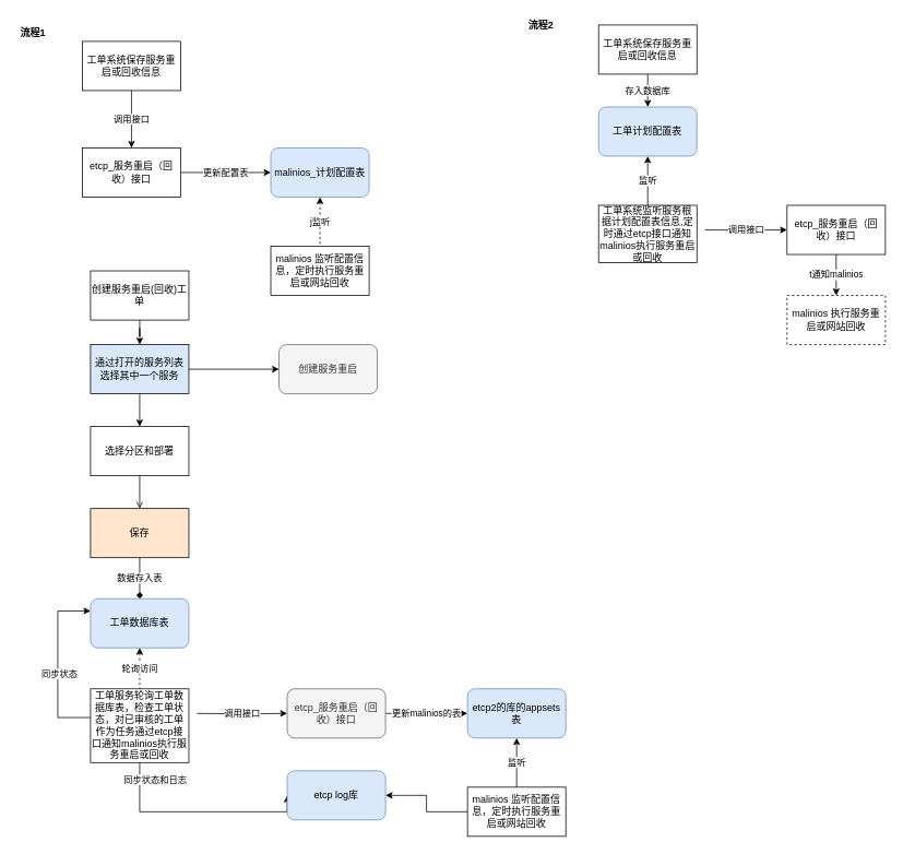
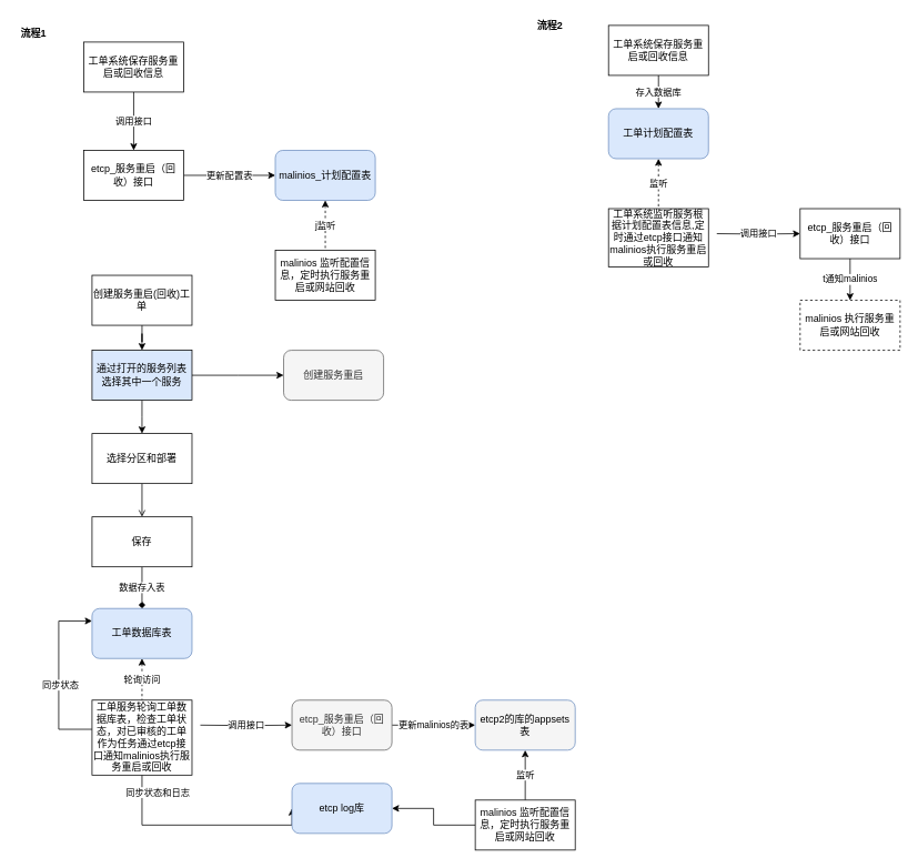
  <mxCell id="0" />
  <mxCell id="1" parent="0" />
  <mxCell id="2" value="调用接口" style="edgeStyle=orthogonalEdgeStyle;rounded=0;orthogonalLoop=1;jettySize=auto;html=1;" edge="1" parent="1" source="3" target="5"><mxGeometry relative="1" as="geometry" /></mxCell>
  <mxCell id="3" value="工单系统保存服务重启或回收信息" style="rounded=0;whiteSpace=wrap;html=1;" vertex="1" parent="1"><mxGeometry x="100" y="50" width="120" height="60" as="geometry" /></mxCell>
  <mxCell id="4" value="更新配置表" style="edgeStyle=orthogonalEdgeStyle;rounded=0;orthogonalLoop=1;jettySize=auto;html=1;entryX=0;entryY=0.5;entryDx=0;entryDy=0;" edge="1" parent="1" source="5" target="8"><mxGeometry relative="1" as="geometry"><Array as="points"><mxPoint x="270" y="210" /><mxPoint x="270" y="210" /></Array></mxGeometry></mxCell>
  <mxCell id="5" value="etcp_服务重启（回收）接口" style="rounded=0;whiteSpace=wrap;html=1;" vertex="1" parent="1"><mxGeometry x="100" y="180" width="120" height="60" as="geometry" /></mxCell>
  <mxCell id="6" value="malinios 监听配置信息，定时执行服务重启或网站回收" style="rounded=0;whiteSpace=wrap;html=1;" vertex="1" parent="1"><mxGeometry x="330" y="300" width="120" height="60" as="geometry" /></mxCell>
  <mxCell id="7" value="j监听" style="edgeStyle=orthogonalEdgeStyle;rounded=0;orthogonalLoop=1;jettySize=auto;html=1;entryX=0.5;entryY=0;entryDx=0;entryDy=0;dashed=1;endArrow=none;endFill=0;startArrow=classic;startFill=1;" edge="1" parent="1" source="8" target="6"><mxGeometry relative="1" as="geometry" /></mxCell>
  <mxCell id="8" value="malinios_计划配置表" style="rounded=1;whiteSpace=wrap;html=1;fillColor=#dae8fc;strokeColor=#6c8ebf;" vertex="1" parent="1"><mxGeometry x="330" y="180" width="120" height="60" as="geometry" /></mxCell>
  <mxCell id="9" value="存入数据库" style="edgeStyle=orthogonalEdgeStyle;rounded=0;orthogonalLoop=1;jettySize=auto;html=1;entryX=0.5;entryY=0;entryDx=0;entryDy=0;" edge="1" parent="1" source="10" target="16"><mxGeometry relative="1" as="geometry" /></mxCell>
  <mxCell id="10" value="工单系统保存服务重启或回收信息" style="rounded=0;whiteSpace=wrap;html=1;" vertex="1" parent="1"><mxGeometry x="730" y="30" width="120" height="60" as="geometry" /></mxCell>
  <mxCell id="11" value="t通知malinios" style="edgeStyle=orthogonalEdgeStyle;rounded=0;orthogonalLoop=1;jettySize=auto;html=1;startArrow=none;startFill=0;endArrow=classic;endFill=1;" edge="1" parent="1" source="12" target="13"><mxGeometry relative="1" as="geometry"><Array as="points"><mxPoint x="1020" y="330" /><mxPoint x="1020" y="330" /></Array></mxGeometry></mxCell>
  <mxCell id="12" value="etcp_服务重启（回收）接口" style="rounded=0;whiteSpace=wrap;html=1;" vertex="1" parent="1"><mxGeometry x="960" y="250" width="120" height="60" as="geometry" /></mxCell>
  <mxCell id="13" value="malinios 执行服务重启或网站回收" style="rounded=0;whiteSpace=wrap;html=1;dashed=1;" vertex="1" parent="1"><mxGeometry x="960" y="360" width="120" height="60" as="geometry" /></mxCell>
  <mxCell id="14" value="调用接口" style="edgeStyle=orthogonalEdgeStyle;rounded=0;orthogonalLoop=1;jettySize=auto;html=1;entryX=0;entryY=0.5;entryDx=0;entryDy=0;" edge="1" parent="1" target="12"><mxGeometry relative="1" as="geometry"><mxPoint x="860" y="280" as="sourcePoint" /></mxGeometry></mxCell>
- <mxCell id="15" value="监听" style="edgeStyle=orthogonalEdgeStyle;rounded=0;orthogonalLoop=1;jettySize=auto;html=1;entryX=0.5;entryY=0;entryDx=0;entryDy=0;dashed=0;startArrow=classic;startFill=1;endArrow=none;endFill=0;" edge="1" parent="1" source="16" target="17"><mxGeometry relative="1" as="geometry" /></mxCell>
+ <mxCell id="15" value="监听" style="edgeStyle=orthogonalEdgeStyle;rounded=0;orthogonalLoop=1;jettySize=auto;html=1;entryX=0.5;entryY=0;entryDx=0;entryDy=0;dashed=1;startArrow=classic;startFill=1;endArrow=none;endFill=0;" edge="1" parent="1" source="16" target="17"><mxGeometry relative="1" as="geometry" /></mxCell>
  <mxCell id="16" value="工单计划配置表" style="rounded=1;whiteSpace=wrap;html=1;fillColor=#dae8fc;strokeColor=#6c8ebf;" vertex="1" parent="1"><mxGeometry x="730" y="130" width="120" height="60" as="geometry" /></mxCell>
  <mxCell id="17" value="工单系统监听服务根据计划配置表信息,定时通过etcp接口通知malinios执行服务重启或回收" style="rounded=0;whiteSpace=wrap;html=1;" vertex="1" parent="1"><mxGeometry x="730" y="250" width="120" height="70" as="geometry" /></mxCell>
  <mxCell id="18" value="流程1" style="text;html=1;strokeColor=none;fillColor=none;align=center;verticalAlign=middle;whiteSpace=wrap;rounded=0;fontStyle=1" vertex="1" parent="1"><mxGeometry x="20" y="30" width="40" height="20" as="geometry" /></mxCell>
  <mxCell id="19" value="流程2" style="text;html=1;strokeColor=none;fillColor=none;align=center;verticalAlign=middle;whiteSpace=wrap;rounded=0;fontStyle=1" vertex="1" parent="1"><mxGeometry x="640" y="20" width="40" height="20" as="geometry" /></mxCell>
  <mxCell id="20" value="数据存入表" style="edgeStyle=orthogonalEdgeStyle;rounded=0;orthogonalLoop=1;jettySize=auto;html=1;entryX=0.5;entryY=0;entryDx=0;entryDy=0;endArrow=diamond;" edge="1" parent="1" source="21" target="26"><mxGeometry relative="1" as="geometry" /></mxCell>
- <mxCell id="21" value="保存" style="rounded=0;whiteSpace=wrap;html=1;fillColor=#ffe6cc;" vertex="1" parent="1"><mxGeometry x="110" y="620" width="120" height="60" as="geometry" /></mxCell>
+ <mxCell id="21" value="保存" style="rounded=0;whiteSpace=wrap;html=1;" vertex="1" parent="1"><mxGeometry x="110" y="620" width="120" height="60" as="geometry" /></mxCell>
  <mxCell id="22" value="更新malinios的表" style="edgeStyle=orthogonalEdgeStyle;rounded=0;orthogonalLoop=1;jettySize=auto;html=1;entryX=0;entryY=0.5;entryDx=0;entryDy=0;startArrow=none;startFill=0;endArrow=classic;endFill=1;" edge="1" parent="1" source="23" target="35"><mxGeometry relative="1" as="geometry" /></mxCell>
  <mxCell id="23" value="etcp_服务重启（回收）接口" style="rounded=1;whiteSpace=wrap;html=1;fillColor=#f5f5f5;strokeColor=#666666;fontColor=#333333;glass=0;" vertex="1" parent="1"><mxGeometry x="350" y="840" width="120" height="60" as="geometry" /></mxCell>
  <mxCell id="24" value="调用接口" style="edgeStyle=orthogonalEdgeStyle;rounded=0;orthogonalLoop=1;jettySize=auto;html=1;entryX=0;entryY=0.5;entryDx=0;entryDy=0;" edge="1" parent="1" target="23"><mxGeometry relative="1" as="geometry"><mxPoint x="240" y="870" as="sourcePoint" /></mxGeometry></mxCell>
  <mxCell id="25" value="轮询访问" style="edgeStyle=orthogonalEdgeStyle;rounded=0;orthogonalLoop=1;jettySize=auto;html=1;entryX=0.5;entryY=0;entryDx=0;entryDy=0;dashed=1;startArrow=classic;startFill=1;endArrow=none;endFill=0;" edge="1" parent="1" source="26" target="31"><mxGeometry relative="1" as="geometry" /></mxCell>
  <mxCell id="26" value="工单数据库表" style="rounded=1;whiteSpace=wrap;html=1;fillColor=#dae8fc;strokeColor=#6c8ebf;" vertex="1" parent="1"><mxGeometry x="110" y="730" width="120" height="60" as="geometry" /></mxCell>
  <mxCell id="27" style="edgeStyle=orthogonalEdgeStyle;rounded=0;orthogonalLoop=1;jettySize=auto;html=1;entryX=0;entryY=0.5;entryDx=0;entryDy=0;startArrow=none;startFill=0;endArrow=classic;endFill=1;" edge="1" parent="1" source="31" target="36"><mxGeometry relative="1" as="geometry"><Array as="points"><mxPoint x="170" y="990" /></Array></mxGeometry></mxCell>
  <mxCell id="28" value="同步状态和日志" style="edgeLabel;html=1;align=center;verticalAlign=middle;resizable=0;points=[];" vertex="1" connectable="0" parent="27"><mxGeometry x="-0.397" y="40" relative="1" as="geometry"><mxPoint as="offset" /></mxGeometry></mxCell>
  <mxCell id="29" style="edgeStyle=orthogonalEdgeStyle;rounded=0;orthogonalLoop=1;jettySize=auto;html=1;entryX=0;entryY=0.25;entryDx=0;entryDy=0;startArrow=none;startFill=0;endArrow=classic;endFill=1;" edge="1" parent="1" source="31" target="26"><mxGeometry relative="1" as="geometry"><Array as="points"><mxPoint x="70" y="875" /><mxPoint x="70" y="745" /></Array></mxGeometry></mxCell>
  <mxCell id="30" value="同步状态" style="edgeLabel;html=1;align=center;verticalAlign=middle;resizable=0;points=[];" vertex="1" connectable="0" parent="29"><mxGeometry x="-0.105" y="-1" relative="1" as="geometry"><mxPoint as="offset" /></mxGeometry></mxCell>
  <mxCell id="31" value="工单服务轮询工单数据库表，检查工单状态，对已审核的工单作为任务通过etcp接口通知malinios执行服务重启或回收" style="rounded=0;whiteSpace=wrap;html=1;" vertex="1" parent="1"><mxGeometry x="110" y="840" width="120" height="90" as="geometry" /></mxCell>
  <mxCell id="32" value="监听" style="edgeStyle=orthogonalEdgeStyle;rounded=0;orthogonalLoop=1;jettySize=auto;html=1;startArrow=none;startFill=0;endArrow=classic;endFill=1;" edge="1" parent="1" source="34" target="35"><mxGeometry relative="1" as="geometry" /></mxCell>
  <mxCell id="33" style="edgeStyle=orthogonalEdgeStyle;rounded=0;orthogonalLoop=1;jettySize=auto;html=1;entryX=1;entryY=0.5;entryDx=0;entryDy=0;startArrow=none;startFill=0;endArrow=classic;endFill=1;" edge="1" parent="1" source="34" target="36"><mxGeometry relative="1" as="geometry" /></mxCell>
  <mxCell id="34" value="malinios 监听配置信息，定时执行服务重启或网站回收" style="rounded=0;whiteSpace=wrap;html=1;" vertex="1" parent="1"><mxGeometry x="570" y="960" width="120" height="60" as="geometry" /></mxCell>
- <mxCell id="35" value="etcp2的库的appsets表" style="rounded=1;whiteSpace=wrap;html=1;fillColor=#dae8fc;strokeColor=#6c8ebf;" vertex="1" parent="1"><mxGeometry x="570" y="840" width="120" height="60" as="geometry" /></mxCell>
+ <mxCell id="35" value="etcp2的库的appsets表" style="rounded=1;whiteSpace=wrap;html=1;fillColor=#f5f5f5;strokeColor=#6c8ebf;" vertex="1" parent="1"><mxGeometry x="570" y="840" width="120" height="60" as="geometry" /></mxCell>
  <mxCell id="36" value="etcp log库" style="rounded=1;whiteSpace=wrap;html=1;fillColor=#dae8fc;strokeColor=#6c8ebf;" vertex="1" parent="1"><mxGeometry x="350" y="940" width="120" height="60" as="geometry" /></mxCell>
  <mxCell id="37" style="edgeStyle=orthogonalEdgeStyle;rounded=0;orthogonalLoop=1;jettySize=auto;html=1;entryX=0.5;entryY=0;entryDx=0;entryDy=0;startArrow=none;startFill=0;endArrow=classic;endFill=1;" edge="1" parent="1" source="38" target="41"><mxGeometry relative="1" as="geometry" /></mxCell>
  <mxCell id="38" value="创建服务重启(回收)工单" style="rounded=0;whiteSpace=wrap;html=1;" vertex="1" parent="1"><mxGeometry x="110" y="330" width="120" height="60" as="geometry" /></mxCell>
  <mxCell id="39" style="edgeStyle=orthogonalEdgeStyle;rounded=0;orthogonalLoop=1;jettySize=auto;html=1;startArrow=none;startFill=0;endArrow=classic;endFill=1;" edge="1" parent="1" source="41"><mxGeometry relative="1" as="geometry"><mxPoint x="340" y="450" as="targetPoint" /></mxGeometry></mxCell>
  <mxCell id="40" style="edgeStyle=orthogonalEdgeStyle;rounded=0;orthogonalLoop=1;jettySize=auto;html=1;startArrow=none;startFill=0;endArrow=classic;endFill=1;" edge="1" parent="1" source="41"><mxGeometry relative="1" as="geometry"><mxPoint x="170" y="520" as="targetPoint" /></mxGeometry></mxCell>
  <mxCell id="41" value="通过打开的服务列表选择其中一个服务" style="rounded=0;whiteSpace=wrap;html=1;fillColor=#dae8fc;" vertex="1" parent="1"><mxGeometry x="110" y="420" width="120" height="60" as="geometry" /></mxCell>
  <mxCell id="42" value="创建服务重启" style="rounded=1;whiteSpace=wrap;html=1;fillColor=#f5f5f5;strokeColor=#666666;fontColor=#333333;" vertex="1" parent="1"><mxGeometry x="340" y="420" width="120" height="60" as="geometry" /></mxCell>
  <mxCell id="43" style="edgeStyle=orthogonalEdgeStyle;rounded=0;orthogonalLoop=1;jettySize=auto;html=1;entryX=0.5;entryY=0;entryDx=0;entryDy=0;startArrow=none;startFill=0;endArrow=open;endFill=1;" edge="1" parent="1" source="44" target="21"><mxGeometry relative="1" as="geometry" /></mxCell>
  <mxCell id="44" value="选择分区和部署" style="rounded=0;whiteSpace=wrap;html=1;" vertex="1" parent="1"><mxGeometry x="110" y="520" width="120" height="60" as="geometry" /></mxCell>
